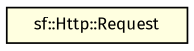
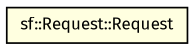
  digraph {
    rankdir=LR
    fontname="Fira Sans"
-   n1 [color=black fillcolor=lightyellow fontname="Fira Sans" fontsize=10 height=0.2 label="sf::Http::Request" shape=record style=filled width=0.4]
+   n1 [color=black fillcolor=lightyellow fontname="Fira Sans" fontsize=10 height=0.2 label="sf::Request::Request" shape=record style=filled width=0.4]
  }
